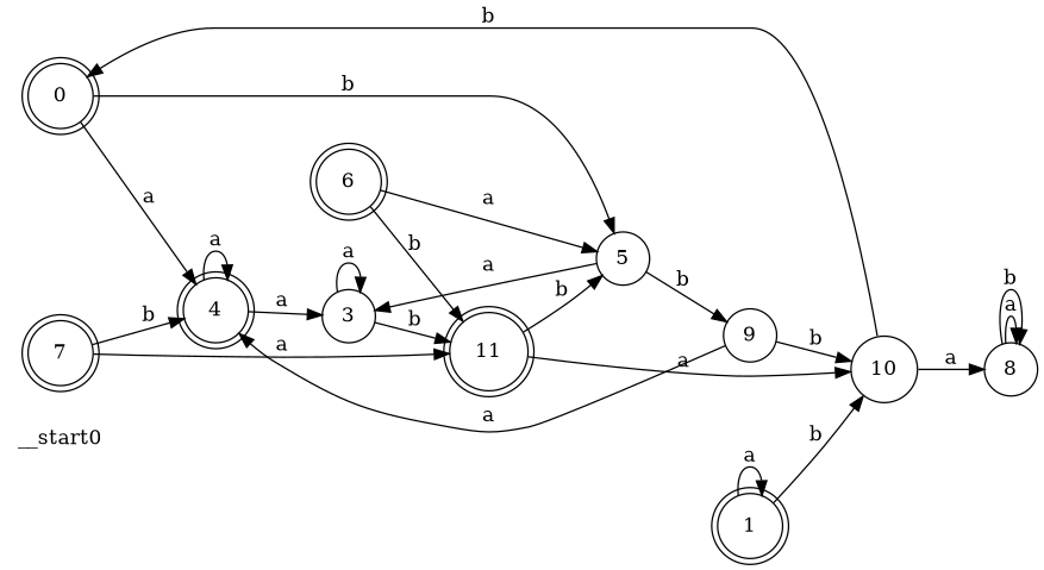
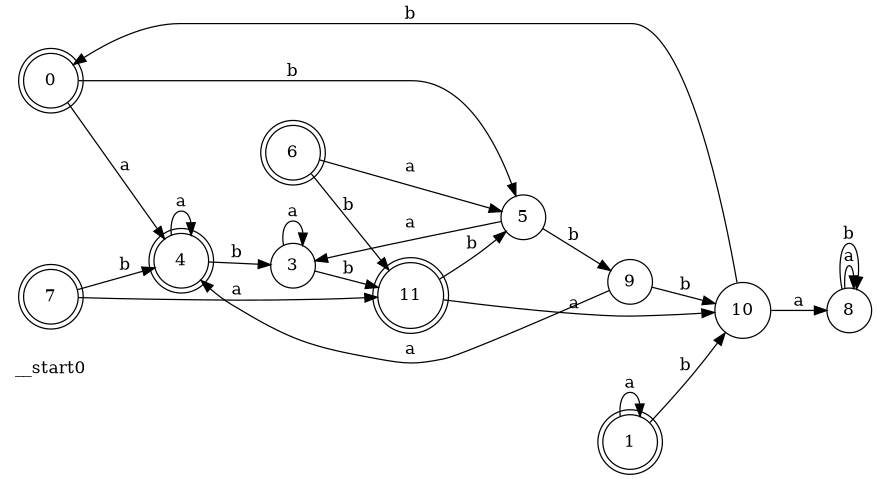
  digraph {
    rankdir=LR
    node [shape=doublecircle color=black fillcolor=white style="rounded,filled"]
    __start0 [shape=none color="" fillcolor="" style=""]
    n2 [label=0]
    n3 [label=4]
    n4 [label=5 shape=circle style=filled]
    n5 [label=3 shape=circle style=filled]
    n6 [label=9 shape=circle style=filled]
    n7 [label=1]
    n8 [label=10 shape=circle style=filled]
    n9 [label=8 shape=circle style=filled]
    n10 [label=11]
    n11 [label=6]
    n12 [label=7]
    n2 -> n3 [label=a]
    n2 -> n4 [label=b]
    n3 -> n3 [label=a]
-   n3 -> n5 [label=a]
+   n3 -> n5 [label=b]
    n4 -> n5 [label=a]
    n4 -> n6 [label=b]
    n5 -> n5 [label=a]
    n5 -> n10 [label=b]
    n6 -> n3 [label=a]
    n6 -> n8 [label=b]
    n7 -> n7 [label=a]
    n7 -> n8 [label=b]
    n8 -> n2 [label=b]
    n8 -> n9 [label=a]
    n9 -> n9 [label=a]
    n9 -> n9 [label=b]
    n10 -> n4 [label=b]
    n10 -> n8 [label=a]
    n11 -> n4 [label=a]
    n11 -> n10 [label=b]
    n12 -> n3 [label=b]
    n12 -> n10 [label=a]
  }
